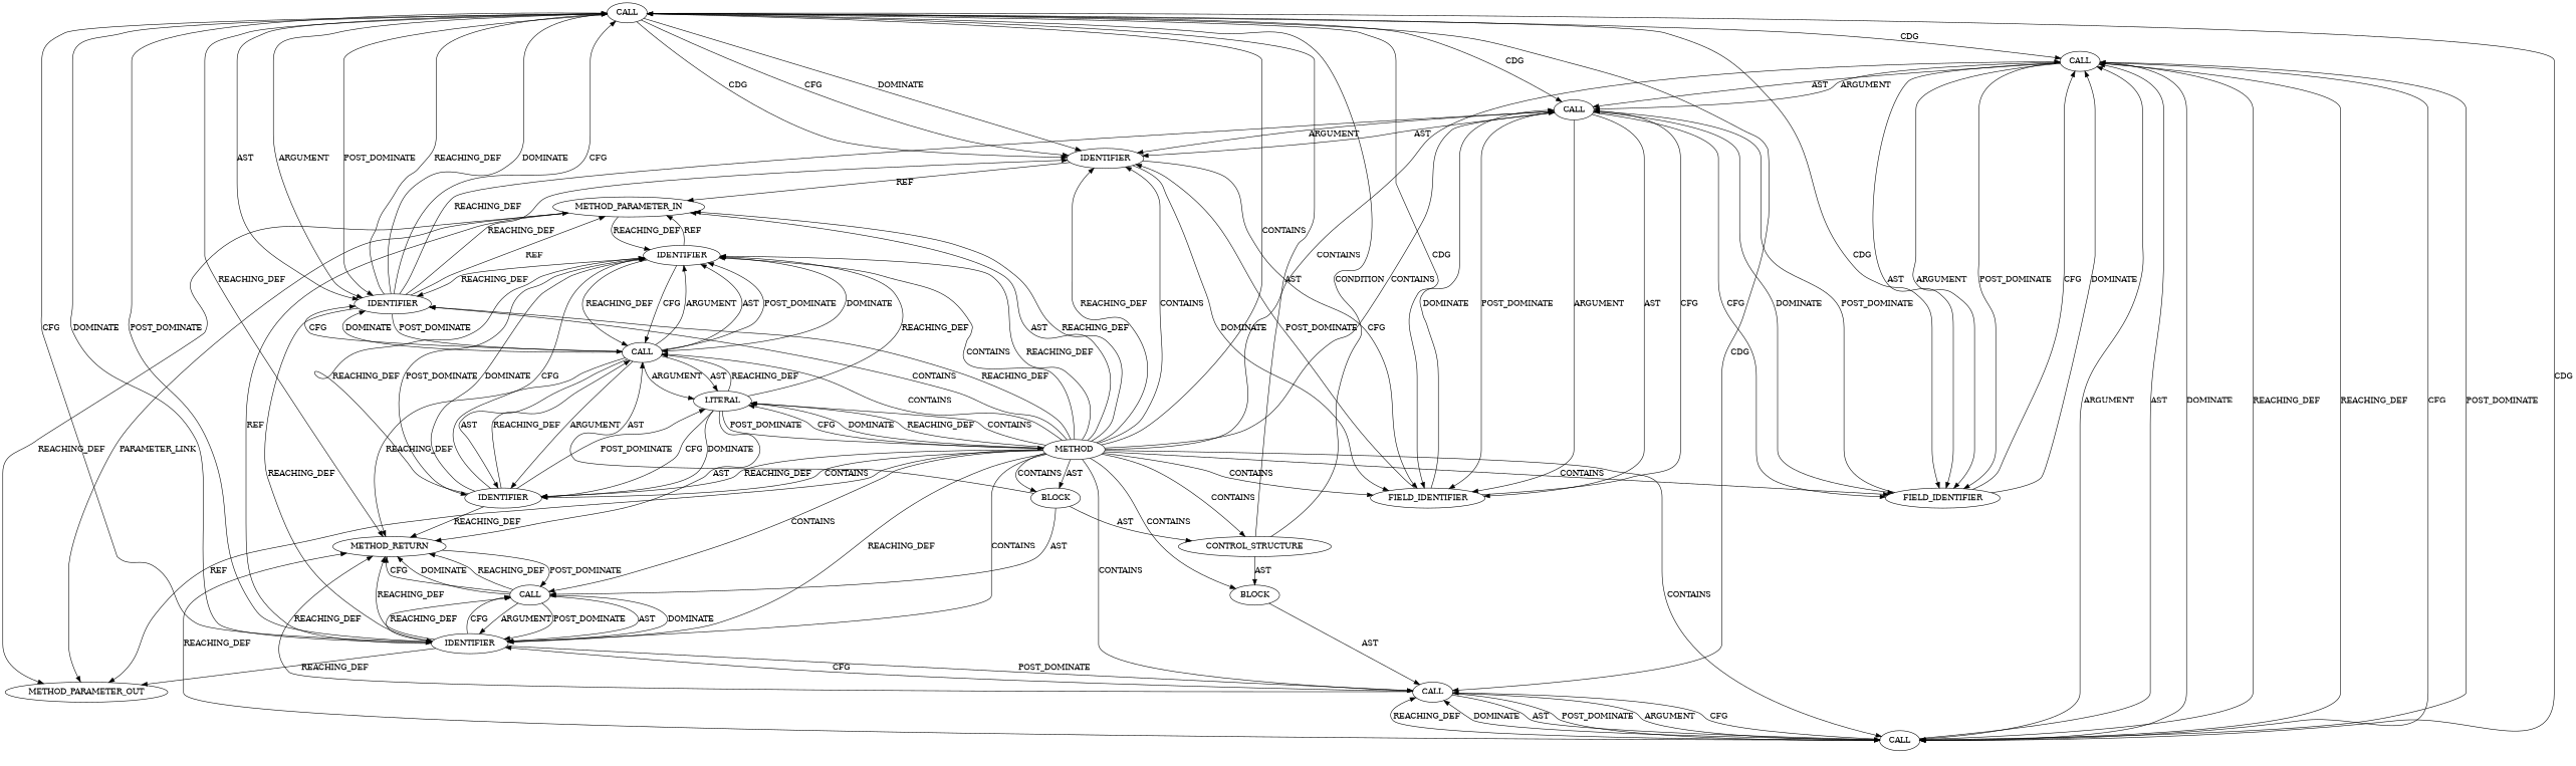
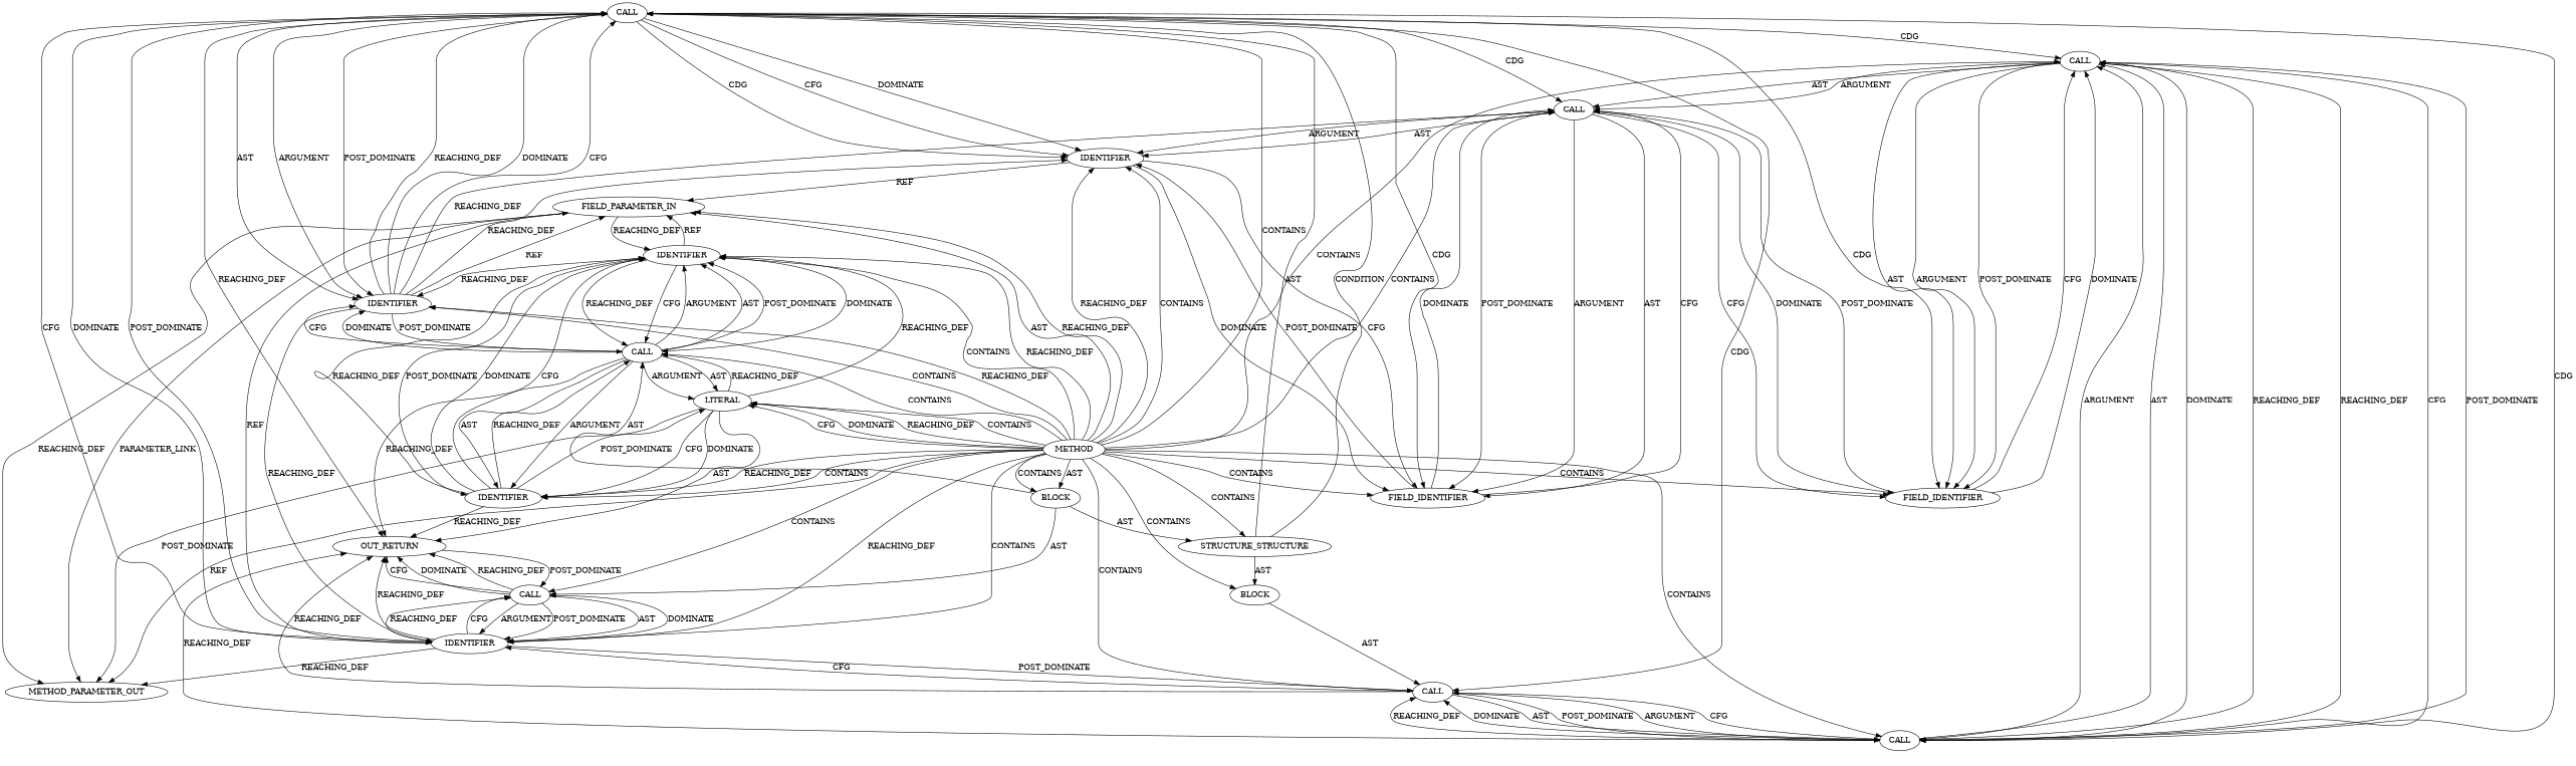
  digraph {
    node [ARGUMENT_INDEX=1 CODE=con COLUMN_NUMBER=18 LINE_NUMBER=2849 ORDER=1 TYPE_FULL_NAME="<empty>"]
    n1 [ARGUMENT_INDEX=-1 CODE="con_secure(con)" COLUMN_NUMBER=6 DISPATCH_TYPE=STATIC_DISPATCH LINE_NUMBER=2848 METHOD_FULL_NAME=con_secure NAME=con_secure label=CALL]
    n2 [CODE="con->v2.in_gcm_nonce" DISPATCH_TYPE=STATIC_DISPATCH METHOD_FULL_NAME="<operator>.fieldAccess" NAME="<operator>.fieldAccess" label=CALL]
    n3 [CODE="con->v2" DISPATCH_TYPE=STATIC_DISPATCH METHOD_FULL_NAME="<operator>.indirectFieldAccess" NAME="<operator>.indirectFieldAccess" label=CALL]
    n4 [CODE="&con->v2.in_gcm_nonce" COLUMN_NUMBER=17 DISPATCH_TYPE=STATIC_DISPATCH METHOD_FULL_NAME="<operator>.addressOf" NAME="<operator>.addressOf" label=CALL]
    n5 [COLUMN_NUMBER=16 LINE_NUMBER=2851 NAME=con TYPE_FULL_NAME="ceph_connection*" label=IDENTIFIER]
    n6 [CODE="gcm_inc_nonce(&con->v2.in_gcm_nonce)" COLUMN_NUMBER=3 DISPATCH_TYPE=STATIC_DISPATCH METHOD_FULL_NAME=gcm_inc_nonce NAME=gcm_inc_nonce label=CALL]
    n7 [NAME=con TYPE_FULL_NAME="ceph_connection*" label=IDENTIFIER]
-   n8 [CODE=RET COLUMN_NUMBER=1 EVALUATION_STRATEGY=BY_VALUE LINE_NUMBER=2844 ORDER=3 TYPE_FULL_NAME=void label=METHOD_RETURN ARGUMENT_INDEX=""]
+   n8 [CODE=RET COLUMN_NUMBER=1 EVALUATION_STRATEGY=BY_VALUE LINE_NUMBER=2844 ORDER=3 TYPE_FULL_NAME=void label=OUT_RETURN ARGUMENT_INDEX=""]
    n9 [ARGUMENT_INDEX=2 CANONICAL_NAME=v2 CODE=v2 ORDER=2 label=FIELD_IDENTIFIER TYPE_FULL_NAME=""]
    n10 [COLUMN_NUMBER=17 LINE_NUMBER=2848 NAME=con TYPE_FULL_NAME="ceph_connection*" label=IDENTIFIER]
    n11 [ARGUMENT_INDEX=2 CANONICAL_NAME=in_gcm_nonce CODE=in_gcm_nonce ORDER=2 label=FIELD_IDENTIFIER TYPE_FULL_NAME=""]
    n12 [ARGUMENT_INDEX=-1 CODE="__finish_skip(con)" COLUMN_NUMBER=2 DISPATCH_TYPE=STATIC_DISPATCH LINE_NUMBER=2851 METHOD_FULL_NAME=__finish_skip NAME=__finish_skip ORDER=3 label=CALL]
-   n13 [CODE="struct ceph_connection *con" COLUMN_NUMBER=25 EVALUATION_STRATEGY=BY_VALUE INDEX=1 IS_VARIADIC=false LINE_NUMBER=2844 NAME=con TYPE_FULL_NAME="ceph_connection*" label=METHOD_PARAMETER_IN ARGUMENT_INDEX=""]
+   n13 [CODE="struct ceph_connection *con" COLUMN_NUMBER=25 EVALUATION_STRATEGY=BY_VALUE INDEX=1 IS_VARIADIC=false LINE_NUMBER=2844 NAME=con TYPE_FULL_NAME="ceph_connection*" label=FIELD_PARAMETER_IN ARGUMENT_INDEX=""]
    n14 [CODE="struct ceph_connection *con" COLUMN_NUMBER=25 EVALUATION_STRATEGY=BY_VALUE INDEX=1 IS_VARIADIC=false LINE_NUMBER=2844 NAME=con TYPE_FULL_NAME="ceph_connection*" label=METHOD_PARAMETER_OUT ARGUMENT_INDEX=""]
    n15 [ARGUMENT_INDEX=-1 CODE="dout(\"%s con %p\\n\", __func__, con)" COLUMN_NUMBER=2 DISPATCH_TYPE=STATIC_DISPATCH LINE_NUMBER=2846 METHOD_FULL_NAME=dout NAME=dout label=CALL]
    n16 [ARGUMENT_INDEX=3 COLUMN_NUMBER=32 LINE_NUMBER=2846 NAME=con ORDER=3 TYPE_FULL_NAME="ceph_connection*" label=IDENTIFIER]
    n17 [AST_PARENT_FULL_NAME="file_code_old-a282a2f-decode_preamble-525.c:<global>" AST_PARENT_TYPE=TYPE_DECL CODE="static void finish_skip(struct ceph_connection *con)\n{\n	dout(\"%s con %p\\n\", __func__, con);\n\n	if (con_secure(con))\n		gcm_inc_nonce(&con->v2.in_gcm_nonce);\n\n	__finish_skip(con);\n}" COLUMN_NUMBER=1 COLUMN_NUMBER_END=1 FILENAME="file_code_old-a282a2f-decode_preamble-525.c" FULL_NAME=finish_skip IS_EXTERNAL=false LINE_NUMBER=2844 LINE_NUMBER_END=2852 NAME=finish_skip ORDER=110 SIGNATURE="void finish_skip (ceph_connection*)" label=METHOD ARGUMENT_INDEX="" TYPE_FULL_NAME=""]
    n18 [ARGUMENT_INDEX=-1 CODE="<empty>" COLUMN_NUMBER=3 ORDER=2 TYPE_FULL_NAME=void label=BLOCK]
    n19 [ARGUMENT_INDEX=2 CODE=__func__ COLUMN_NUMBER=22 LINE_NUMBER=2846 NAME=__func__ ORDER=2 TYPE_FULL_NAME=ANY label=IDENTIFIER]
-   n20 [ARGUMENT_INDEX=-1 CODE="if (con_secure(con))" COLUMN_NUMBER=2 CONTROL_STRUCTURE_TYPE=IF LINE_NUMBER=2848 ORDER=2 PARSER_TYPE_NAME=CASTIfStatement label=CONTROL_STRUCTURE TYPE_FULL_NAME=""]
+   n20 [ARGUMENT_INDEX=-1 CODE="if (con_secure(con))" COLUMN_NUMBER=2 CONTROL_STRUCTURE_TYPE=IF LINE_NUMBER=2848 ORDER=2 PARSER_TYPE_NAME=CASTIfStatement label=STRUCTURE_STRUCTURE TYPE_FULL_NAME=""]
    n21 [ARGUMENT_INDEX=-1 CODE="{\n	dout(\"%s con %p\\n\", __func__, con);\n\n	if (con_secure(con))\n		gcm_inc_nonce(&con->v2.in_gcm_nonce);\n\n	__finish_skip(con);\n}" COLUMN_NUMBER=1 LINE_NUMBER=2845 ORDER=2 TYPE_FULL_NAME=void label=BLOCK]
    n22 [CODE="\"%s con %p\\n\"" COLUMN_NUMBER=7 LINE_NUMBER=2846 TYPE_FULL_NAME=char label=LITERAL]
    n1 -> n2 [label=CDG]
    n1 -> n3 [label=CDG]
    n1 -> n4 [label=CDG]
    n1 -> n5 [label=CFG]
    n1 -> n5 [label=DOMINATE]
    n1 -> n6 [label=CDG]
    n1 -> n7 [label=CDG]
    n1 -> n7 [label=CFG]
    n1 -> n7 [label=DOMINATE]
    n1 -> n8 [VARIABLE="con_secure(con)" label=REACHING_DEF]
    n1 -> n9 [label=CDG]
    n1 -> n10 [label=AST]
    n1 -> n10 [label=ARGUMENT]
    n1 -> n10 [label=POST_DOMINATE]
    n1 -> n11 [label=CDG]
    n2 -> n3 [label=AST]
    n2 -> n3 [label=ARGUMENT]
    n2 -> n4 [label=DOMINATE]
    n2 -> n4 [VARIABLE="con->v2.in_gcm_nonce" label=REACHING_DEF]
    n2 -> n4 [VARIABLE="con->v2.in_gcm_nonce" label=REACHING_DEF]
    n2 -> n4 [label=CFG]
    n2 -> n11 [label=AST]
    n2 -> n11 [label=ARGUMENT]
    n2 -> n11 [label=POST_DOMINATE]
    n3 -> n7 [label=ARGUMENT]
    n3 -> n7 [label=AST]
    n3 -> n9 [label=POST_DOMINATE]
    n3 -> n9 [label=ARGUMENT]
    n3 -> n9 [label=AST]
    n3 -> n11 [label=CFG]
    n3 -> n11 [label=DOMINATE]
    n4 -> n2 [label=POST_DOMINATE]
    n4 -> n2 [label=ARGUMENT]
    n4 -> n2 [label=AST]
    n4 -> n6 [label=CFG]
    n4 -> n6 [VARIABLE="&con->v2.in_gcm_nonce" label=REACHING_DEF]
    n4 -> n6 [label=DOMINATE]
    n4 -> n8 [VARIABLE="&con->v2.in_gcm_nonce" label=REACHING_DEF]
    n5 -> n1 [label=POST_DOMINATE]
    n5 -> n6 [label=POST_DOMINATE]
    n5 -> n8 [VARIABLE=con label=REACHING_DEF]
    n5 -> n12 [label=DOMINATE]
    n5 -> n12 [VARIABLE=con label=REACHING_DEF]
    n5 -> n12 [label=CFG]
    n5 -> n13 [label=REF]
    n5 -> n14 [VARIABLE=con label=REACHING_DEF]
    n6 -> n4 [label=AST]
    n6 -> n4 [label=POST_DOMINATE]
    n6 -> n4 [label=ARGUMENT]
    n6 -> n5 [label=CFG]
    n6 -> n8 [VARIABLE="gcm_inc_nonce(&con->v2.in_gcm_nonce)" label=REACHING_DEF]
    n7 -> n9 [label=CFG]
    n7 -> n9 [label=DOMINATE]
    n7 -> n13 [label=REF]
    n8 -> n12 [label=POST_DOMINATE]
    n9 -> n3 [label=CFG]
    n9 -> n3 [label=DOMINATE]
    n9 -> n7 [label=POST_DOMINATE]
    n10 -> n1 [VARIABLE=con label=REACHING_DEF]
    n10 -> n1 [label=DOMINATE]
    n10 -> n1 [label=CFG]
    n10 -> n3 [VARIABLE=con label=REACHING_DEF]
    n10 -> n5 [VARIABLE=con label=REACHING_DEF]
    n10 -> n7 [VARIABLE=con label=REACHING_DEF]
    n10 -> n13 [label=REF]
    n10 -> n15 [label=POST_DOMINATE]
    n11 -> n2 [label=DOMINATE]
    n11 -> n2 [label=CFG]
    n11 -> n3 [label=POST_DOMINATE]
    n12 -> n5 [label=ARGUMENT]
    n12 -> n5 [label=AST]
    n12 -> n5 [label=POST_DOMINATE]
    n12 -> n8 [label=CFG]
    n12 -> n8 [label=DOMINATE]
    n12 -> n8 [VARIABLE="__finish_skip(con)" label=REACHING_DEF]
    n13 -> n14 [label=PARAMETER_LINK]
    n13 -> n14 [VARIABLE=con label=REACHING_DEF]
    n13 -> n16 [VARIABLE=con label=REACHING_DEF]
    n15 -> n8 [VARIABLE="dout(\"%s con %p\\n\", __func__, con)" label=REACHING_DEF]
    n15 -> n10 [label=CFG]
    n15 -> n10 [label=DOMINATE]
    n15 -> n16 [label=ARGUMENT]
    n15 -> n16 [label=AST]
    n15 -> n16 [label=POST_DOMINATE]
    n15 -> n19 [label=ARGUMENT]
    n15 -> n19 [label=AST]
    n15 -> n22 [label=ARGUMENT]
    n15 -> n22 [label=AST]
    n16 -> n10 [VARIABLE=con label=REACHING_DEF]
    n16 -> n13 [label=REF]
    n16 -> n15 [label=CFG]
    n16 -> n15 [label=DOMINATE]
    n16 -> n15 [VARIABLE=con label=REACHING_DEF]
    n16 -> n19 [label=POST_DOMINATE]
    n17 -> n1 [label=CONTAINS]
    n17 -> n2 [label=CONTAINS]
    n17 -> n3 [label=CONTAINS]
    n17 -> n4 [label=CONTAINS]
    n17 -> n5 [label=REACHING_DEF]
    n17 -> n5 [label=CONTAINS]
    n17 -> n6 [label=CONTAINS]
    n17 -> n7 [label=REACHING_DEF]
    n17 -> n7 [label=CONTAINS]
    n17 -> n9 [label=CONTAINS]
    n17 -> n10 [label=CONTAINS]
    n17 -> n10 [label=REACHING_DEF]
    n17 -> n11 [label=CONTAINS]
    n17 -> n12 [label=CONTAINS]
    n17 -> n13 [label=AST]
    n17 -> n13 [label=REACHING_DEF]
    n17 -> n14 [label=REF]
    n17 -> n15 [label=CONTAINS]
    n17 -> n16 [label=REACHING_DEF]
    n17 -> n16 [label=CONTAINS]
    n17 -> n18 [label=CONTAINS]
    n17 -> n19 [label=REACHING_DEF]
    n17 -> n19 [label=CONTAINS]
    n17 -> n20 [label=CONTAINS]
    n17 -> n21 [label=CONTAINS]
    n17 -> n21 [label=AST]
    n17 -> n22 [label=CFG]
    n17 -> n22 [label=DOMINATE]
    n17 -> n22 [label=REACHING_DEF]
    n17 -> n22 [label=CONTAINS]
    n18 -> n6 [label=AST]
    n19 -> n8 [VARIABLE=__func__ label=REACHING_DEF]
    n19 -> n15 [VARIABLE=__func__ label=REACHING_DEF]
    n19 -> n16 [label=DOMINATE]
    n19 -> n16 [label=CFG]
    n19 -> n16 [VARIABLE=__func__ label=REACHING_DEF]
    n19 -> n22 [label=POST_DOMINATE]
    n20 -> n1 [label=AST]
    n20 -> n1 [label=CONDITION]
    n20 -> n18 [label=AST]
    n21 -> n12 [label=AST]
    n21 -> n15 [label=AST]
    n21 -> n20 [label=AST]
    n22 -> n8 [label=AST]
    n22 -> n15 [VARIABLE="\"%s con %p\\n\"" label=REACHING_DEF]
    n22 -> n16 [VARIABLE="\"%s con %p\\n\"" label=REACHING_DEF]
-   n22 -> n17 [label=POST_DOMINATE]
+   n22 -> n14 [label=POST_DOMINATE]
    n22 -> n19 [label=DOMINATE]
    n22 -> n19 [label=CFG]
  }
